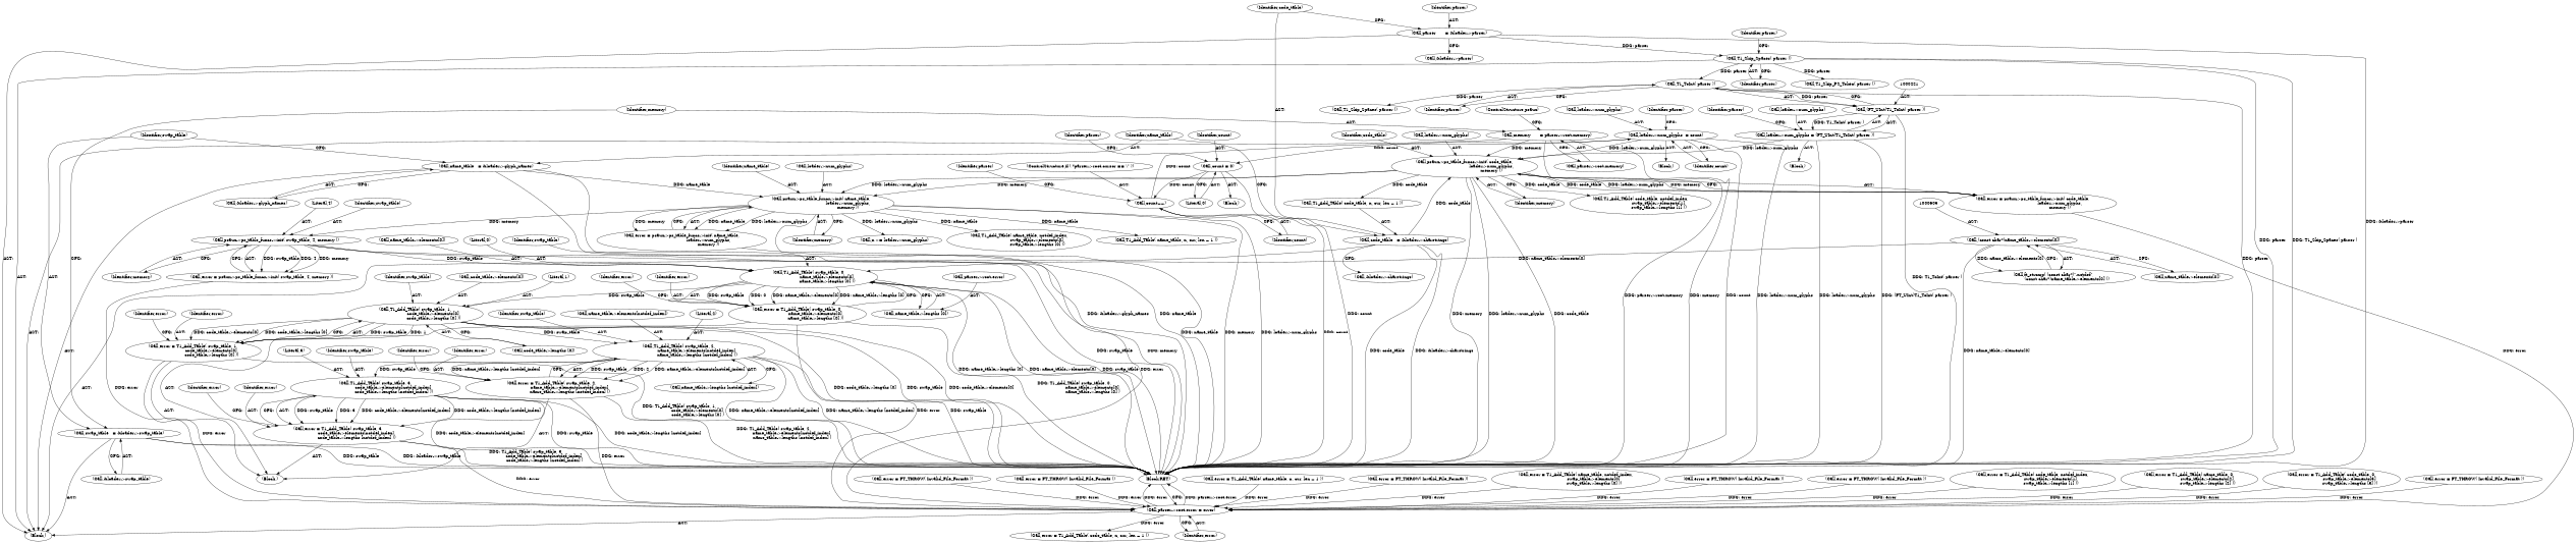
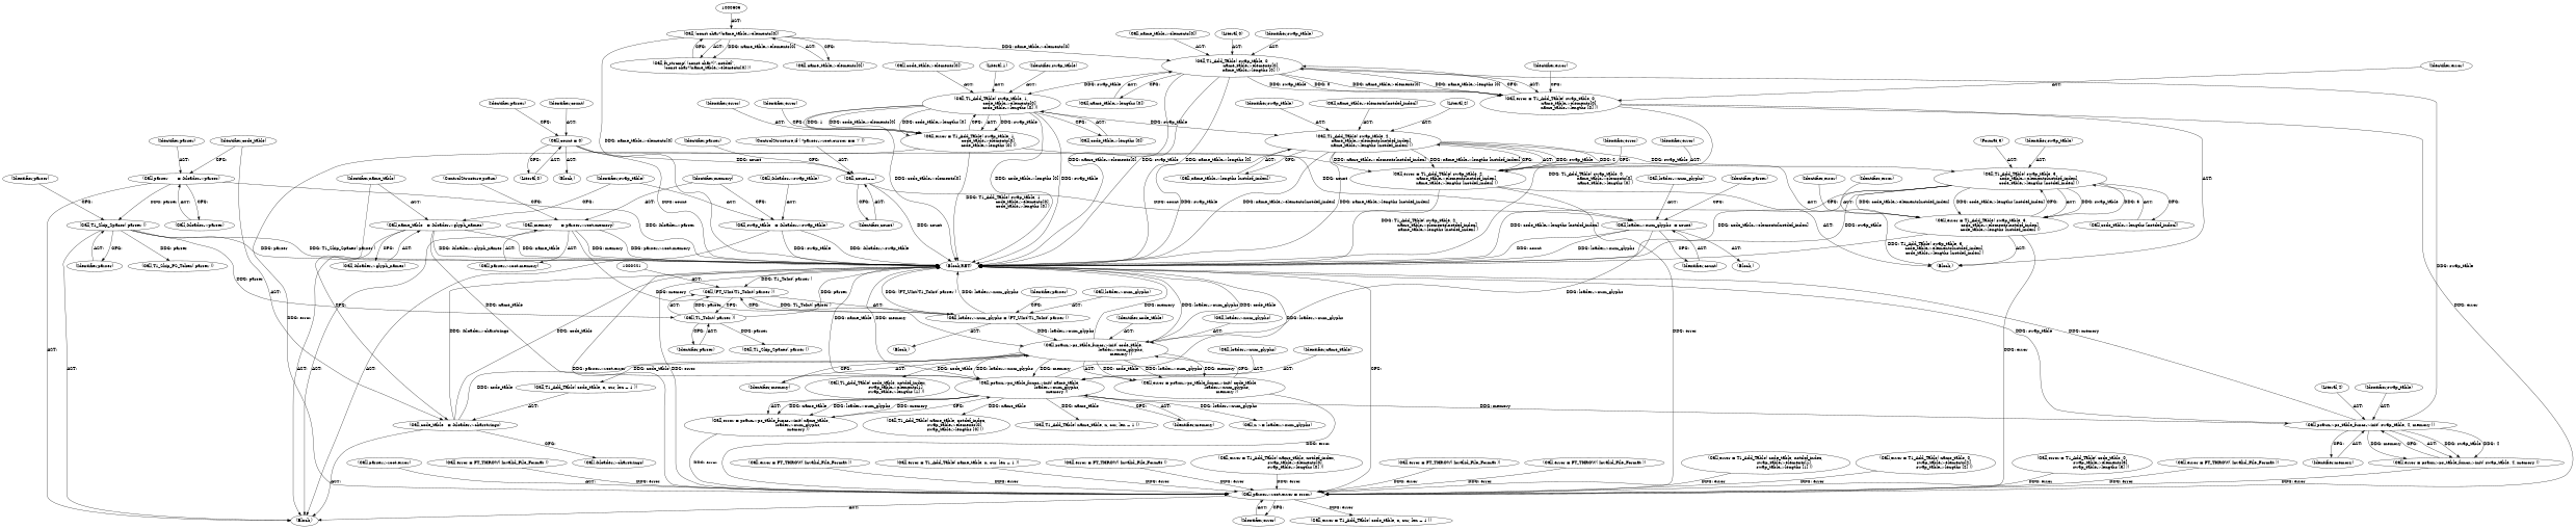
  digraph {
    n1 [label="(Call,T1_Add_Table( swap_table, 0,\n                            name_table->elements[0],\n                            name_table->lengths [0] ))"]
    n2 [label="(Call,error = T1_Add_Table( swap_table, 0,\n                            name_table->elements[0],\n                            name_table->lengths [0] ))"]
    n3 [label="(Call,T1_Add_Table( swap_table, 1,\n                            code_table->elements[0],\n                            code_table->lengths [0] ))"]
    n4 [label="(Block,RET)"]
    n5 [label="(Call,name_table->lengths [0])"]
    n6 [label="(Call,parser->root.error = error)"]
    n7 [label="(Block,)"]
    n8 [label="(Call,error = T1_Add_Table( swap_table, 1,\n                            code_table->elements[0],\n                            code_table->lengths [0] ))"]
    n9 [label="(Call,T1_Add_Table( swap_table, 2,\n                            name_table->elements[notdef_index],\n                            name_table->lengths [notdef_index] ))"]
    n10 [label="(Call,code_table->lengths [0])"]
    n11 [label="(Call,psaux->ps_table_funcs->init( swap_table, 4, memory ))"]
    n12 [label="(Identifier,memory)"]
    n13 [label="(Call,error = psaux->ps_table_funcs->init( swap_table, 4, memory ))"]
    n14 [label="(Call,swap_table   = &loader->swap_table)"]
    n15 [label="(Block,)"]
    n16 [label="(Call,&loader->swap_table)"]
    n17 [label="(Call,psaux->ps_table_funcs->init( name_table,\n                                         loader->num_glyphs,\n                                         memory ))"]
    n18 [label="(Call,T1_Add_Table( name_table, notdef_index,\n                            swap_table->elements[0],\n                            swap_table->lengths [0] ))"]
    n19 [label="(Call,T1_Add_Table( name_table, n, cur, len + 1 ))"]
    n20 [label="(Call,error = psaux->ps_table_funcs->init( name_table,\n                                         loader->num_glyphs,\n                                         memory ))"]
    n21 [label="(Identifier,memory)"]
    n22 [label="(Call,n >= loader->num_glyphs)"]
    n23 [label="(Call,name_table   = &loader->glyph_names)"]
    n24 [label="(Call,&loader->glyph_names)"]
    n25 [label="(Call,psaux->ps_table_funcs->init( code_table,\n                                         loader->num_glyphs,\n                                         memory ))"]
    n26 [label="(Call,error = psaux->ps_table_funcs->init( code_table,\n                                         loader->num_glyphs,\n                                         memory ))"]
    n27 [label="(Identifier,memory)"]
    n28 [label="(Call,T1_Add_Table( code_table, n, cur, len + 1 ))"]
    n29 [label="(Call,T1_Add_Table( code_table, notdef_index,\n                            swap_table->elements[1],\n                            swap_table->lengths [1] ))"]
    n30 [label="(Call,code_table   = &loader->charstrings)"]
    n31 [label="(Call,&loader->charstrings)"]
    n32 [label="(Call,loader->num_glyphs  = count)"]
    n33 [label="(Block,)"]
    n34 [label="(Identifier,count)"]
    n35 [label="(Call,count = 0)"]
    n36 [label="(Call,count++)"]
    n37 [label="(Literal,0)"]
    n38 [label="(Block,)"]
    n39 [label="(Identifier,count)"]
    n40 [label="(ControlStructure,if ( *parser->root.cursor == '/' ))"]
    n41 [label="(Call,loader->num_glyphs = (FT_UInt)T1_ToInt( parser ))"]
    n42 [label="(Call,(FT_UInt)T1_ToInt( parser ))"]
    n43 [label="(Block,)"]
    n44 [label="(Call,T1_ToInt( parser ))"]
    n45 [label="(Call,T1_Skip_Spaces( parser ))"]
    n46 [label="(Identifier,parser)"]
    n47 [label="(Call,T1_Skip_Spaces( parser ))"]
    n48 [label="(Identifier,parser)"]
    n49 [label="(Call,T1_Skip_PS_Token( parser ))"]
    n50 [label="(Call,parser       = &loader->parser)"]
    n51 [label="(Call,&loader->parser)"]
    n52 [label="(Call,memory       = parser->root.memory)"]
    n53 [label="(Call,parser->root.memory)"]
    n54 [label="(Call,(const char*)name_table->elements[0])"]
    n55 [label="(Call,name_table->elements[0])"]
    n56 [label="(Call,ft_strcmp( (const char*)\".notdef\",\n                    (const char*)name_table->elements[0] ))"]
    n57 [label="(Identifier,error)"]
    n58 [label="(Call,error = T1_Add_Table( code_table, n, cur, len + 1 ))"]
    n59 [label="(Call,error = T1_Add_Table( swap_table, 2,\n                            name_table->elements[notdef_index],\n                            name_table->lengths [notdef_index] ))"]
    n60 [label="(Call,T1_Add_Table( swap_table, 3,\n                            code_table->elements[notdef_index],\n                            code_table->lengths [notdef_index] ))"]
    n61 [label="(Call,name_table->lengths [notdef_index])"]
    n62 [label="(Call,error = T1_Add_Table( swap_table, 3,\n                            code_table->elements[notdef_index],\n                            code_table->lengths [notdef_index] ))"]
+   n63 [label="(Call,code_table->lengths [notdef_index])"]
    n64 [label="(Call,parser->root.error)"]
    n65 [label="(Identifier,name_table)"]
    n66 [label="(Identifier,error)"]
    n67 [label="(Call,error = FT_THROW( Invalid_File_Format ))"]
    n68 [label="(Call,error = FT_THROW( Invalid_File_Format ))"]
    n69 [label="(Call,loader->num_glyphs)"]
    n70 [label="(Call,loader->num_glyphs)"]
    n71 [label="(Call,error = T1_Add_Table( name_table, n, cur, len + 1 ))"]
    n72 [label="(Identifier,code_table)"]
    n73 [label="(Call,error = FT_THROW( Invalid_File_Format ))"]
    n74 [label="(Identifier,error)"]
    n75 [label="(Identifier,parser)"]
    n76 [label="(Literal,4)"]
    n77 [label="(Literal,2)"]
    n78 [label="(Identifier,count)"]
    n79 [label="(Identifier,error)"]
-   n80 [label="(Literal,3)"]
+   n80 [label="(Format,3)"]
    n81 [label="(Identifier,error)"]
    n82 [label="(Call,error = T1_Add_Table( name_table, notdef_index,\n                            swap_table->elements[0],\n                            swap_table->lengths [0] ))"]
    n83 [label="(Call,code_table->elements[0])"]
    n84 [label="(Call,error = FT_THROW( Invalid_File_Format ))"]
    n85 [label="(Literal,0)"]
    n86 [label="(Literal,1)"]
    n87 [label="(Identifier,swap_table)"]
    n88 [label="(Identifier,name_table)"]
    n89 [label="(Identifier,swap_table)"]
    n90 [label="(Identifier,swap_table)"]
    n91 [label="(Identifier,parser)"]
    n92 [label="(Identifier,parser)"]
    n93 [label="(Identifier,error)"]
    n94 [label="(Identifier,error)"]
    n95 [label="(Identifier,swap_table)"]
    n96 [label="(Identifier,error)"]
    n97 [label="(Identifier,swap_table)"]
    n98 [label="(Identifier,memory)"]
    n99 [label="(Call,loader->num_glyphs)"]
    n100 [label="(Call,error = FT_THROW( Invalid_File_Format ))"]
    n101 [label="(Identifier,parser)"]
    n102 [label="(Call,error = T1_Add_Table( code_table, notdef_index,\n                            swap_table->elements[1],\n                            swap_table->lengths [1] ))"]
    n103 [label="(Call,name_table->elements[0])"]
    n104 [label="(Call,error = T1_Add_Table( name_table, 0,\n                            swap_table->elements[2],\n                            swap_table->lengths [2] ))"]
    n105 [label="(Identifier,swap_table)"]
    n106 [label="(Call,loader->num_glyphs)"]
    n107 [label="(Identifier,code_table)"]
    n108 [label="(Identifier,parser)"]
    n109 [label="(Call,error = T1_Add_Table( code_table, 0,\n                            swap_table->elements[3],\n                            swap_table->lengths [3] ))"]
    n110 [label="(ControlStructure,psaux)"]
    n111 [label="(Call,error = FT_THROW( Invalid_File_Format ))"]
    n112 [label="(Identifier,parser)"]
    n113 [label="(Identifier,error)"]
    n114 [label="(Call,name_table->elements[notdef_index])"]
    1000221
    1000605
    n1 -> n2 [label="AST: "]
    n1 -> n2 [label="DDG: swap_table"]
    n1 -> n2 [label="DDG: 0"]
    n1 -> n2 [label="DDG: name_table->elements[0]"]
    n1 -> n2 [label="DDG: name_table->lengths [0]"]
    n1 -> n3 [label="DDG: swap_table"]
    n1 -> n4 [label="DDG: name_table->lengths [0]"]
    n1 -> n4 [label="DDG: name_table->elements[0]"]
    n1 -> n4 [label="DDG: swap_table"]
    n1 -> n5 [label="CFG: "]
    n2 -> n1 [label="CFG: "]
    n2 -> n4 [label="DDG: T1_Add_Table( swap_table, 0,\n                            name_table->elements[0],\n                            name_table->lengths [0] )"]
    n2 -> n6 [label="DDG: error"]
    n2 -> n7 [label="AST: "]
    n3 -> n4 [label="DDG: code_table->lengths [0]"]
    n3 -> n4 [label="DDG: swap_table"]
    n3 -> n4 [label="DDG: code_table->elements[0]"]
    n3 -> n8 [label="AST: "]
    n3 -> n8 [label="DDG: swap_table"]
    n3 -> n8 [label="DDG: 1"]
    n3 -> n8 [label="DDG: code_table->elements[0]"]
    n3 -> n8 [label="DDG: code_table->lengths [0]"]
    n3 -> n9 [label="DDG: swap_table"]
    n3 -> n10 [label="CFG: "]
    n4 -> n6 [label="CFG: "]
    n5 -> n1 [label="AST: "]
    n6 -> n4 [label="DDG: parser->root.error"]
    n6 -> n4 [label="DDG: error"]
    n6 -> n15 [label="AST: "]
    n6 -> n57 [label="CFG: "]
    n6 -> n58 [label="DDG: error"]
    n8 -> n3 [label="CFG: "]
    n8 -> n4 [label="DDG: T1_Add_Table( swap_table, 1,\n                            code_table->elements[0],\n                            code_table->lengths [0] )"]
    n8 -> n6 [label="DDG: error"]
    n8 -> n7 [label="AST: "]
    n9 -> n4 [label="DDG: swap_table"]
    n9 -> n4 [label="DDG: name_table->elements[notdef_index]"]
    n9 -> n4 [label="DDG: name_table->lengths [notdef_index]"]
    n9 -> n59 [label="AST: "]
    n9 -> n59 [label="DDG: swap_table"]
    n9 -> n59 [label="DDG: 2"]
    n9 -> n59 [label="DDG: name_table->elements[notdef_index]"]
    n9 -> n59 [label="DDG: name_table->lengths [notdef_index]"]
    n9 -> n60 [label="DDG: swap_table"]
    n9 -> n61 [label="CFG: "]
    n10 -> n3 [label="AST: "]
    n11 -> n1 [label="DDG: swap_table"]
    n11 -> n4 [label="DDG: swap_table"]
    n11 -> n4 [label="DDG: memory"]
    n11 -> n12 [label="CFG: "]
    n11 -> n13 [label="AST: "]
    n11 -> n13 [label="DDG: swap_table"]
    n11 -> n13 [label="DDG: 4"]
    n11 -> n13 [label="DDG: memory"]
    n12 -> n11 [label="AST: "]
    n13 -> n6 [label="DDG: error"]
    n13 -> n11 [label="CFG: "]
    n14 -> n4 [label="DDG: swap_table"]
    n14 -> n4 [label="DDG: &loader->swap_table"]
    n14 -> n15 [label="AST: "]
-   n14 -> n16 [label="CFG: "]
    n16 -> n14 [label="AST: "]
    n17 -> n4 [label="DDG: name_table"]
    n17 -> n4 [label="DDG: memory"]
    n17 -> n4 [label="DDG: loader->num_glyphs"]
    n17 -> n11 [label="DDG: memory"]
    n17 -> n18 [label="DDG: name_table"]
    n17 -> n19 [label="DDG: name_table"]
    n17 -> n20 [label="AST: "]
    n17 -> n20 [label="DDG: name_table"]
    n17 -> n20 [label="DDG: loader->num_glyphs"]
    n17 -> n20 [label="DDG: memory"]
    n17 -> n21 [label="CFG: "]
    n17 -> n22 [label="DDG: loader->num_glyphs"]
    n20 -> n6 [label="DDG: error"]
    n20 -> n17 [label="CFG: "]
    n21 -> n17 [label="AST: "]
    n23 -> n4 [label="DDG: name_table"]
    n23 -> n4 [label="DDG: &loader->glyph_names"]
    n23 -> n15 [label="AST: "]
    n23 -> n17 [label="DDG: name_table"]
    n23 -> n24 [label="CFG: "]
    n24 -> n23 [label="AST: "]
    n25 -> n4 [label="DDG: memory"]
    n25 -> n4 [label="DDG: loader->num_glyphs"]
    n25 -> n4 [label="DDG: code_table"]
    n25 -> n17 [label="DDG: loader->num_glyphs"]
    n25 -> n17 [label="DDG: memory"]
    n25 -> n26 [label="AST: "]
    n25 -> n26 [label="DDG: code_table"]
    n25 -> n26 [label="DDG: loader->num_glyphs"]
    n25 -> n26 [label="DDG: memory"]
    n25 -> n27 [label="CFG: "]
    n25 -> n28 [label="DDG: code_table"]
    n25 -> n29 [label="DDG: code_table"]
    n26 -> n6 [label="DDG: error"]
    n26 -> n25 [label="CFG: "]
    n27 -> n25 [label="AST: "]
    n28 -> n30 [label="AST: "]
    n30 -> n4 [label="DDG: code_table"]
    n30 -> n4 [label="DDG: &loader->charstrings"]
    n30 -> n15 [label="AST: "]
    n30 -> n25 [label="DDG: code_table"]
    n30 -> n31 [label="CFG: "]
    n32 -> n4 [label="DDG: loader->num_glyphs"]
    n32 -> n4 [label="DDG: count"]
    n32 -> n25 [label="DDG: loader->num_glyphs"]
    n32 -> n33 [label="AST: "]
    n32 -> n34 [label="CFG: "]
    n34 -> n32 [label="AST: "]
    n35 -> n4 [label="DDG: count"]
-   n32 -> n35 [label="DDG: count"]
+   n35 -> n32 [label="DDG: count"]
    n35 -> n36 [label="DDG: count"]
    n35 -> n37 [label="CFG: "]
    n35 -> n38 [label="AST: "]
    n36 -> n4 [label="DDG: count"]
    n36 -> n32 [label="DDG: count"]
    n36 -> n39 [label="CFG: "]
    n37 -> n35 [label="AST: "]
    n39 -> n36 [label="AST: "]
    n40 -> n36 [label="AST: "]
    n41 -> n4 [label="DDG: loader->num_glyphs"]
    n41 -> n4 [label="DDG: (FT_UInt)T1_ToInt( parser )"]
    n41 -> n25 [label="DDG: loader->num_glyphs"]
-   n41 -> n42 [label="AST: "]
+   n41 -> n42 [label="CFG: "]
    n41 -> n43 [label="AST: "]
-   n42 -> n4 [label="DDG: T1_ToInt( parser )"]
+   n4 -> n42 [label="DDG: T1_ToInt( parser )"]
    n42 -> n41 [label="AST: "]
    n42 -> n41 [label="DDG: T1_ToInt( parser )"]
    n42 -> n44 [label="CFG: "]
    n44 -> n4 [label="DDG: parser"]
    n44 -> n42 [label="AST: "]
    n44 -> n42 [label="DDG: parser"]
    n44 -> n45 [label="DDG: parser"]
    n44 -> n46 [label="CFG: "]
    n46 -> n44 [label="AST: "]
    n47 -> n4 [label="DDG: parser"]
    n47 -> n4 [label="DDG: T1_Skip_Spaces( parser )"]
    n47 -> n15 [label="AST: "]
    n47 -> n44 [label="DDG: parser"]
    n47 -> n48 [label="CFG: "]
    n47 -> n49 [label="DDG: parser"]
    n48 -> n47 [label="AST: "]
    n50 -> n4 [label="DDG: &loader->parser"]
    n50 -> n15 [label="AST: "]
    n50 -> n47 [label="DDG: parser"]
    n50 -> n51 [label="CFG: "]
+   n51 -> n50 [label="AST: "]
    n52 -> n4 [label="DDG: parser->root.memory"]
    n52 -> n4 [label="DDG: memory"]
    n52 -> n15 [label="AST: "]
    n52 -> n25 [label="DDG: memory"]
-   n52 -> n53 [label="CFG: "]
+   n52 -> n53 [label="AST: "]
    n53 -> n52 [label="AST: "]
    n54 -> n1 [label="DDG: name_table->elements[0]"]
    n54 -> n4 [label="DDG: name_table->elements[0]"]
    n54 -> n55 [label="CFG: "]
    n54 -> n56 [label="AST: "]
    n54 -> n56 [label="DDG: name_table->elements[0]"]
    n55 -> n54 [label="AST: "]
    n56 -> n54 [label="CFG: "]
    n57 -> n6 [label="AST: "]
    n59 -> n4 [label="DDG: T1_Add_Table( swap_table, 2,\n                            name_table->elements[notdef_index],\n                            name_table->lengths [notdef_index] )"]
    n59 -> n6 [label="DDG: error"]
    n59 -> n7 [label="AST: "]
    n59 -> n9 [label="CFG: "]
    n60 -> n4 [label="DDG: code_table->lengths [notdef_index]"]
    n60 -> n4 [label="DDG: code_table->elements[notdef_index]"]
    n60 -> n4 [label="DDG: swap_table"]
    n60 -> n62 [label="AST: "]
    n60 -> n62 [label="DDG: swap_table"]
    n60 -> n62 [label="DDG: 3"]
    n60 -> n62 [label="DDG: code_table->elements[notdef_index]"]
    n60 -> n62 [label="DDG: code_table->lengths [notdef_index]"]
+   n60 -> n63 [label="CFG: "]
    n61 -> n9 [label="AST: "]
    n62 -> n4 [label="DDG: T1_Add_Table( swap_table, 3,\n                            code_table->elements[notdef_index],\n                            code_table->lengths [notdef_index] )"]
    n62 -> n6 [label="DDG: error"]
    n62 -> n7 [label="AST: "]
    n62 -> n60 [label="CFG: "]
-   n64 -> n5 [label="AST: "]
+   n63 -> n60 [label="AST: "]
+   n64 -> n6 [label="AST: "]
    n65 -> n23 [label="AST: "]
    n65 -> n30 [label="CFG: "]
    n66 -> n59 [label="CFG: "]
    n67 -> n6 [label="DDG: error"]
    n68 -> n6 [label="DDG: error"]
    n69 -> n25 [label="AST: "]
    n70 -> n32 [label="AST: "]
    n71 -> n6 [label="DDG: error"]
    n72 -> n30 [label="AST: "]
    n72 -> n50 [label="CFG: "]
    n73 -> n6 [label="DDG: error"]
    n74 -> n2 [label="CFG: "]
    n75 -> n47 [label="CFG: "]
    n76 -> n11 [label="AST: "]
    n77 -> n9 [label="AST: "]
    n78 -> n35 [label="AST: "]
    n79 -> n8 [label="CFG: "]
    n80 -> n60 [label="AST: "]
    n81 -> n62 [label="CFG: "]
    n82 -> n6 [label="DDG: error"]
    n83 -> n3 [label="AST: "]
    n84 -> n6 [label="DDG: error"]
    n85 -> n1 [label="AST: "]
    n86 -> n3 [label="AST: "]
    n87 -> n14 [label="AST: "]
    n87 -> n23 [label="CFG: "]
    n88 -> n17 [label="AST: "]
    n89 -> n3 [label="AST: "]
    n90 -> n60 [label="AST: "]
    n91 -> n35 [label="CFG: "]
    n92 -> n41 [label="CFG: "]
    n93 -> n62 [label="AST: "]
    n94 -> n59 [label="AST: "]
    n95 -> n1 [label="AST: "]
    n96 -> n8 [label="AST: "]
    n97 -> n9 [label="AST: "]
    n98 -> n14 [label="CFG: "]
    n98 -> n52 [label="AST: "]
    n99 -> n17 [label="AST: "]
    n100 -> n6 [label="DDG: error"]
    n101 -> n50 [label="AST: "]
    n102 -> n6 [label="DDG: error"]
    n103 -> n1 [label="AST: "]
    n104 -> n6 [label="DDG: error"]
    n105 -> n11 [label="AST: "]
    n106 -> n41 [label="AST: "]
    n107 -> n25 [label="AST: "]
    n108 -> n32 [label="CFG: "]
    n109 -> n6 [label="DDG: error"]
    n110 -> n52 [label="CFG: "]
    n111 -> n6 [label="DDG: error"]
    n112 -> n36 [label="CFG: "]
    n113 -> n2 [label="AST: "]
    n114 -> n9 [label="AST: "]
    1000221 -> n42 [label="AST: "]
    1000605 -> n54 [label="AST: "]
  }
